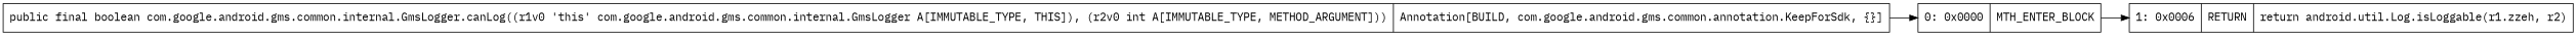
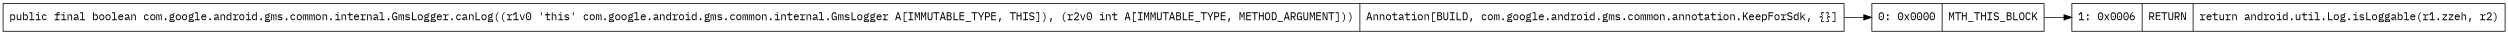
  digraph {
    rankdir=LR
    fontname="IBM Plex Mono"
    node [shape=record fontname="IBM Plex Mono"]
    edge [fontname="IBM Plex Mono"]
-   n1 [label="{0\:\ 0x0000|MTH_ENTER_BLOCK\l}"]
+   n1 [label="{0\:\ 0x0000|MTH_THIS_BLOCK\l}"]
    n2 [label="{1\:\ 0x0006|RETURN\l|return android.util.Log.isLoggable(r1.zzeh, r2)\l}"]
    n3 [label="{public final boolean com.google.android.gms.common.internal.GmsLogger.canLog((r1v0 'this' com.google.android.gms.common.internal.GmsLogger A[IMMUTABLE_TYPE, THIS]), (r2v0 int A[IMMUTABLE_TYPE, METHOD_ARGUMENT]))  | Annotation[BUILD, com.google.android.gms.common.annotation.KeepForSdk, \{\}]\l}"]
    n1 -> n2
    n3 -> n1
  }
